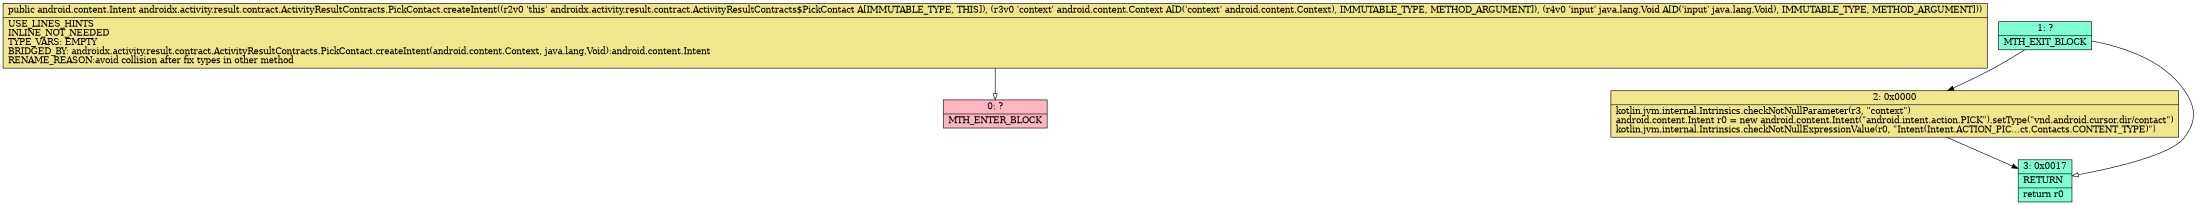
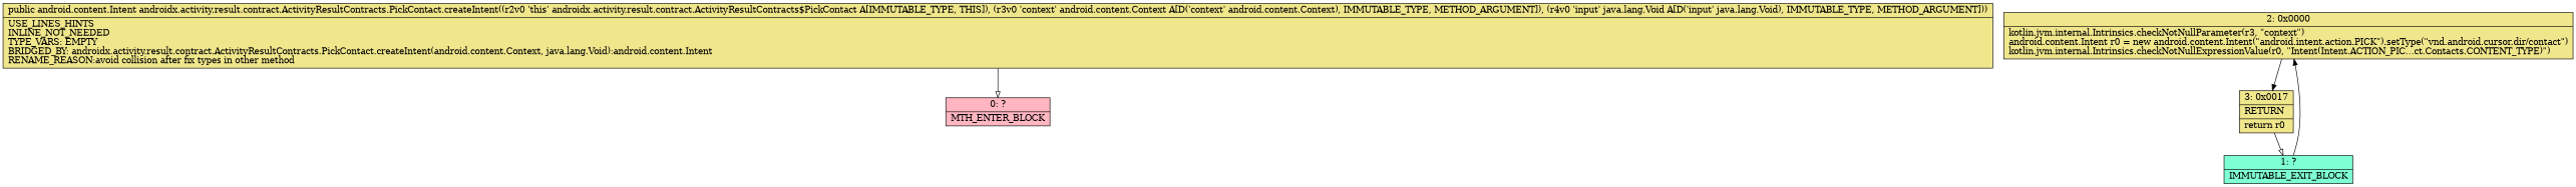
  digraph {
    node [fillcolor=khaki shape=record style=filled]
    edge [arrowhead=normal]
    n1 [fillcolor=lightpink label="{0\:\ ?|MTH_ENTER_BLOCK\l}"]
    n2 [label="{2\:\ 0x0000|kotlin.jvm.internal.Intrinsics.checkNotNullParameter(r3, \"context\")\landroid.content.Intent r0 = new android.content.Intent(\"android.intent.action.PICK\").setType(\"vnd.android.cursor.dir\/contact\")\lkotlin.jvm.internal.Intrinsics.checkNotNullExpressionValue(r0, \"Intent(Intent.ACTION_PIC…ct.Contacts.CONTENT_TYPE)\")\l}"]
-   n3 [fillcolor=aquamarine label="{3\:\ 0x0017|RETURN\l|return r0\l}"]
-   n4 [fillcolor=aquamarine label="{1\:\ ?|MTH_EXIT_BLOCK\l}"]
+   n3 [label="{3\:\ 0x0017|RETURN\l|return r0\l}"]
+   n4 [fillcolor=aquamarine label="{1\:\ ?|IMMUTABLE_EXIT_BLOCK\l}"]
    n5 [label="{public android.content.Intent androidx.activity.result.contract.ActivityResultContracts.PickContact.createIntent((r2v0 'this' androidx.activity.result.contract.ActivityResultContracts$PickContact A[IMMUTABLE_TYPE, THIS]), (r3v0 'context' android.content.Context A[D('context' android.content.Context), IMMUTABLE_TYPE, METHOD_ARGUMENT]), (r4v0 'input' java.lang.Void A[D('input' java.lang.Void), IMMUTABLE_TYPE, METHOD_ARGUMENT]))  | USE_LINES_HINTS\lINLINE_NOT_NEEDED\lTYPE_VARS: EMPTY\lBRIDGED_BY: androidx.activity.result.contract.ActivityResultContracts.PickContact.createIntent(android.content.Context, java.lang.Void):android.content.Intent\lRENAME_REASON:avoid collision after fix types in other method\l}"]
    n2 -> n3
-   n4 -> n3 [arrowhead=onormal]
+   n3 -> n4 [arrowhead=onormal]
    n4 -> n2
    n5 -> n1 [arrowhead=onormal]
  }
